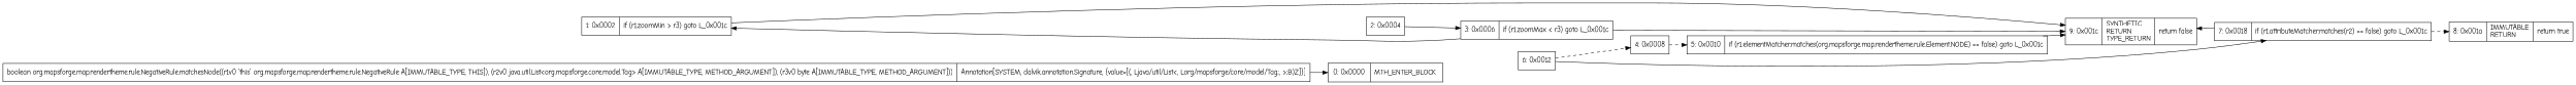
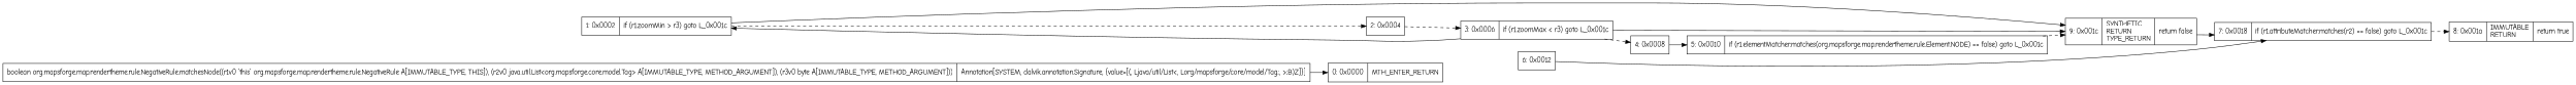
  digraph {
    fontname="Comic Neue"
    rankdir=LR
    node [fontname="Comic Neue" shape=record]
    edge [fontname="Comic Neue"]
-   n1 [label="{0\:\ 0x0000|MTH_ENTER_BLOCK\l}"]
+   n1 [label="{0\:\ 0x0000|MTH_ENTER_RETURN\l}"]
    n2 [label="{1\:\ 0x0002|if (r1.zoomMin \> r3) goto L_0x001c\l}"]
    n3 [label="{2\:\ 0x0004}"]
    n4 [label="{9\:\ 0x001c|SYNTHETIC\lRETURN\lTYPE_RETURN\l|return false\l}"]
    n5 [label="{3\:\ 0x0006|if (r1.zoomMax \< r3) goto L_0x001c\l}"]
    n6 [label="{4\:\ 0x0008}"]
    n7 [label="{5\:\ 0x0010|if (r1.elementMatcher.matches(org.mapsforge.map.rendertheme.rule.Element.NODE) == false) goto L_0x001c\l}"]
    n8 [label="{6\:\ 0x0012}"]
    n9 [label="{7\:\ 0x0018|if (r1.attributeMatcher.matches(r2) == false) goto L_0x001c\l}"]
    n10 [label="{8\:\ 0x001a|IMMUTABLE\lRETURN\l|return true\l}"]
    n11 [label="{boolean org.mapsforge.map.rendertheme.rule.NegativeRule.matchesNode((r1v0 'this' org.mapsforge.map.rendertheme.rule.NegativeRule A[IMMUTABLE_TYPE, THIS]), (r2v0 java.util.List\<org.mapsforge.core.model.Tag\> A[IMMUTABLE_TYPE, METHOD_ARGUMENT]), (r3v0 byte A[IMMUTABLE_TYPE, METHOD_ARGUMENT]))  | Annotation[SYSTEM, dalvik.annotation.Signature, \{value=[(, Ljava\/util\/List\<, Lorg\/mapsforge\/core\/model\/Tag;, \>;B)Z]\}]\l}"]
+   n2 -> n3 [style=dashed]
    n2 -> n4
-   n3 -> n5
+   n3 -> n5 [style=dashed]
    n5 -> n2
    n5 -> n4
-   n8 -> n6 [style=dashed]
-   n6 -> n7 [style=dashed]
-   n7 -> n4
+   n5 -> n6 [style=dashed]
+   n6 -> n7
+   n7 -> n4 [style=dashed]
    n8 -> n9
-   n9 -> n4
+   n4 -> n9
    n9 -> n10 [style=dashed]
    n11 -> n1
  }
